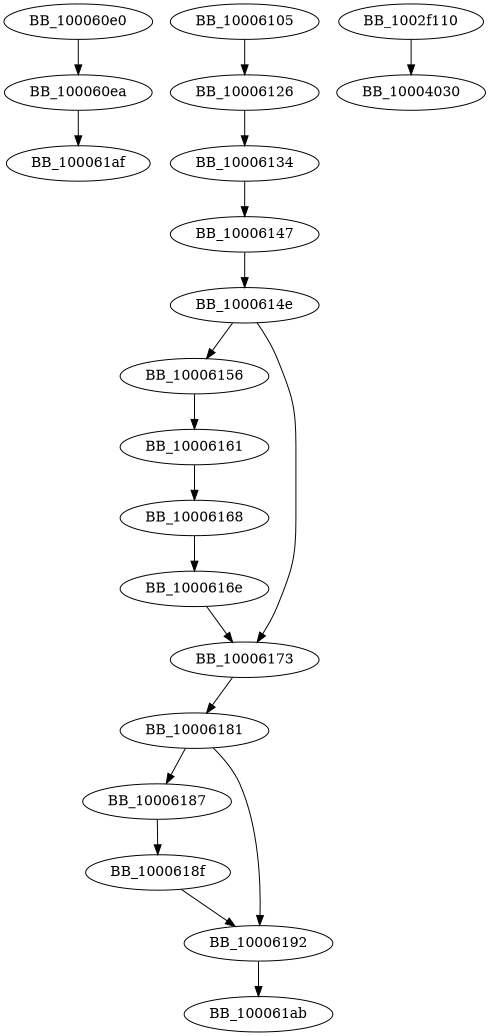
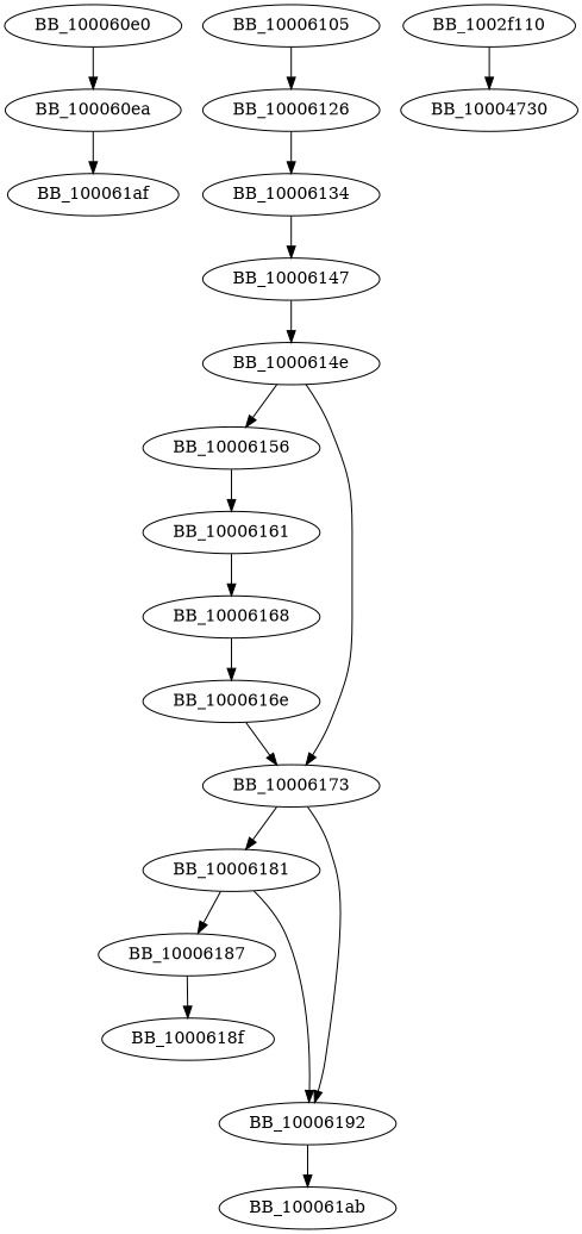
  digraph {
    BB_100060e0
    BB_100060ea
    BB_100061af
    BB_10006105
    BB_10006126
    BB_10006134
    BB_10006147
    BB_1000614e
    BB_10006156
    BB_10006173
    BB_10006161
    BB_10006181
    BB_10006168
    BB_10006187
    BB_10006192
    BB_1000616e
    BB_1000618f
    BB_100061ab
    BB_1002f110
-   BB_10004730 [label=BB_10004030]
+   BB_10004730
    BB_100060e0 -> BB_100060ea
    BB_100060ea -> BB_100061af
    BB_10006105 -> BB_10006126
    BB_10006126 -> BB_10006134
    BB_10006134 -> BB_10006147
    BB_10006147 -> BB_1000614e
    BB_1000614e -> BB_10006156
    BB_1000614e -> BB_10006173
    BB_10006156 -> BB_10006161
    BB_10006173 -> BB_10006181
    BB_10006161 -> BB_10006168
    BB_10006181 -> BB_10006187
    BB_10006181 -> BB_10006192
    BB_10006168 -> BB_1000616e
    BB_10006187 -> BB_1000618f
    BB_10006192 -> BB_100061ab
    BB_1000616e -> BB_10006173
-   BB_1000618f -> BB_10006192
+   BB_10006173 -> BB_10006192
    BB_1002f110 -> BB_10004730
  }
